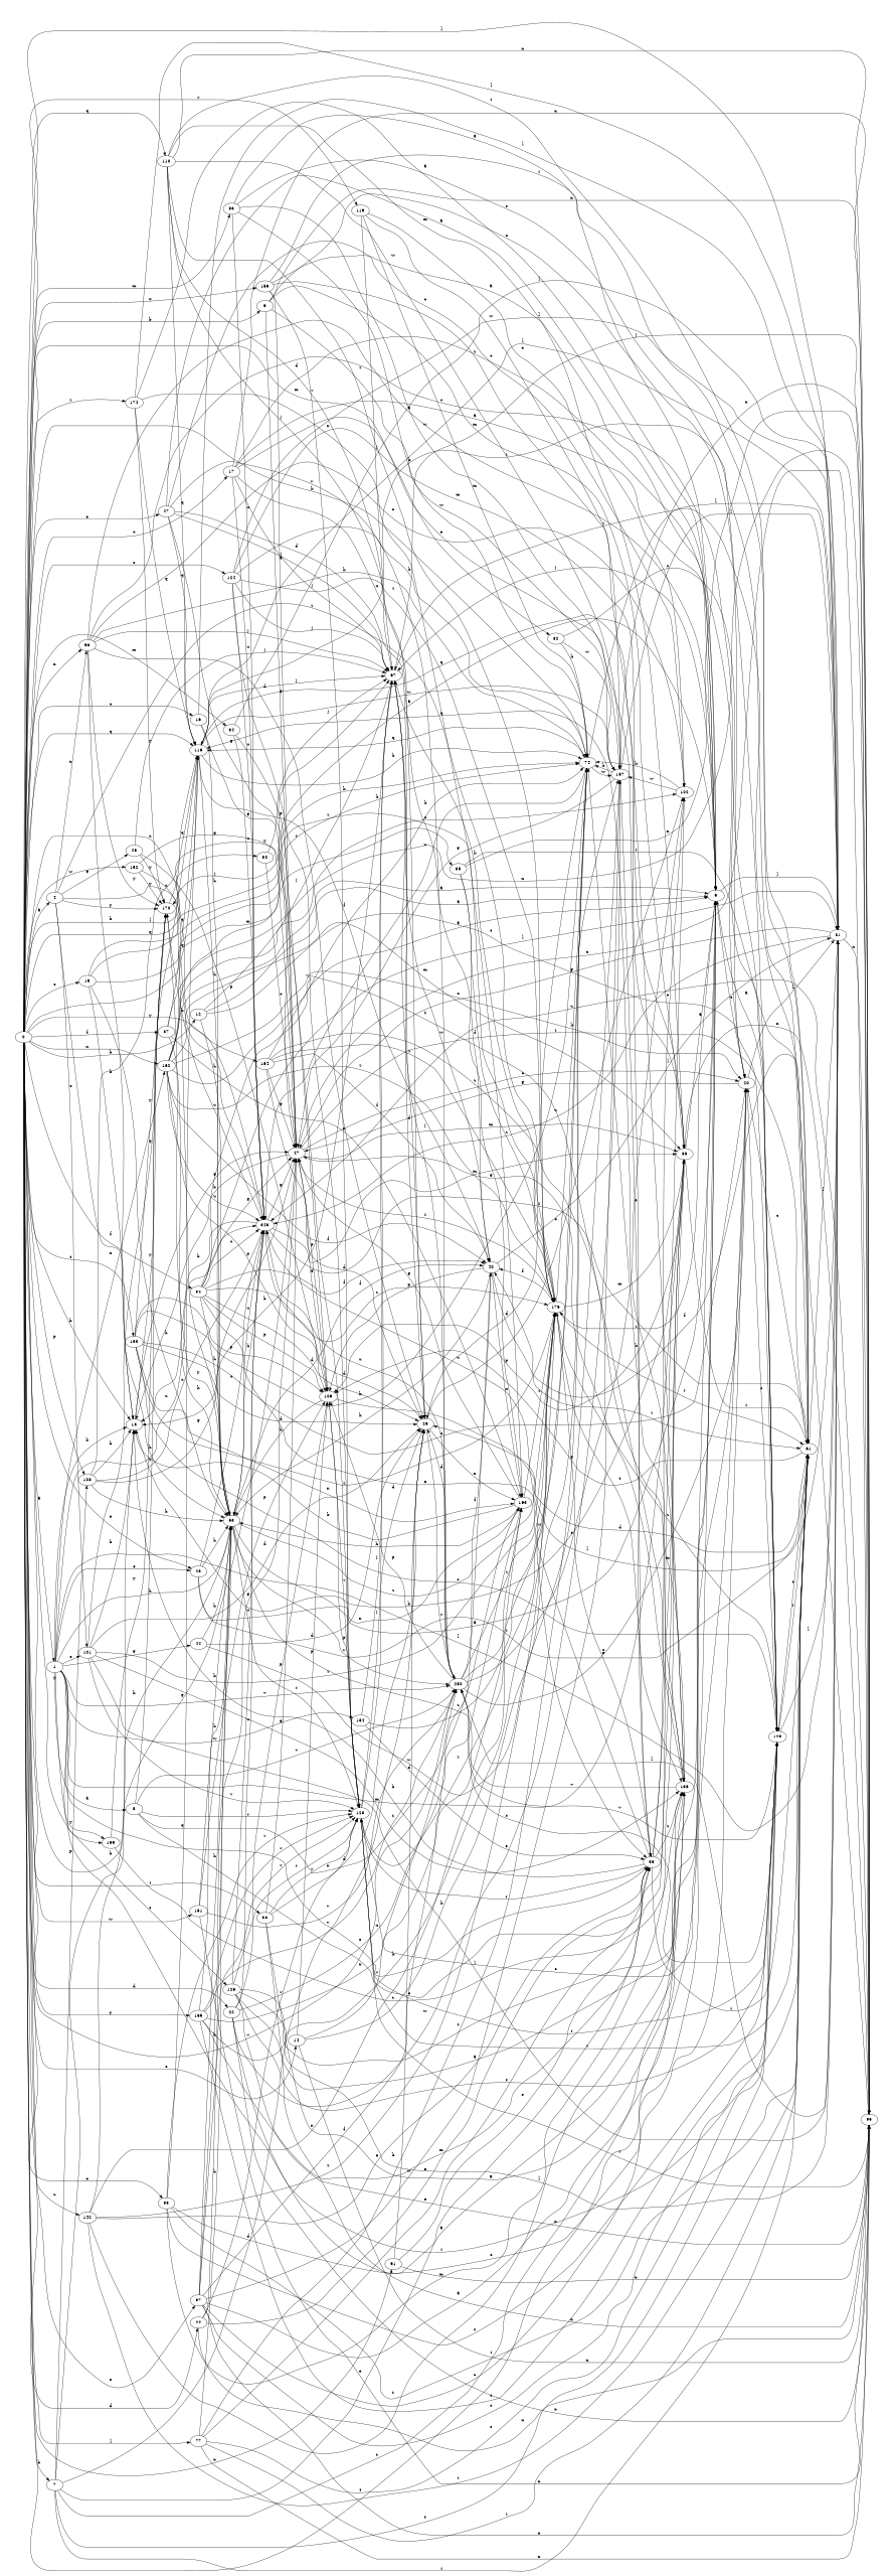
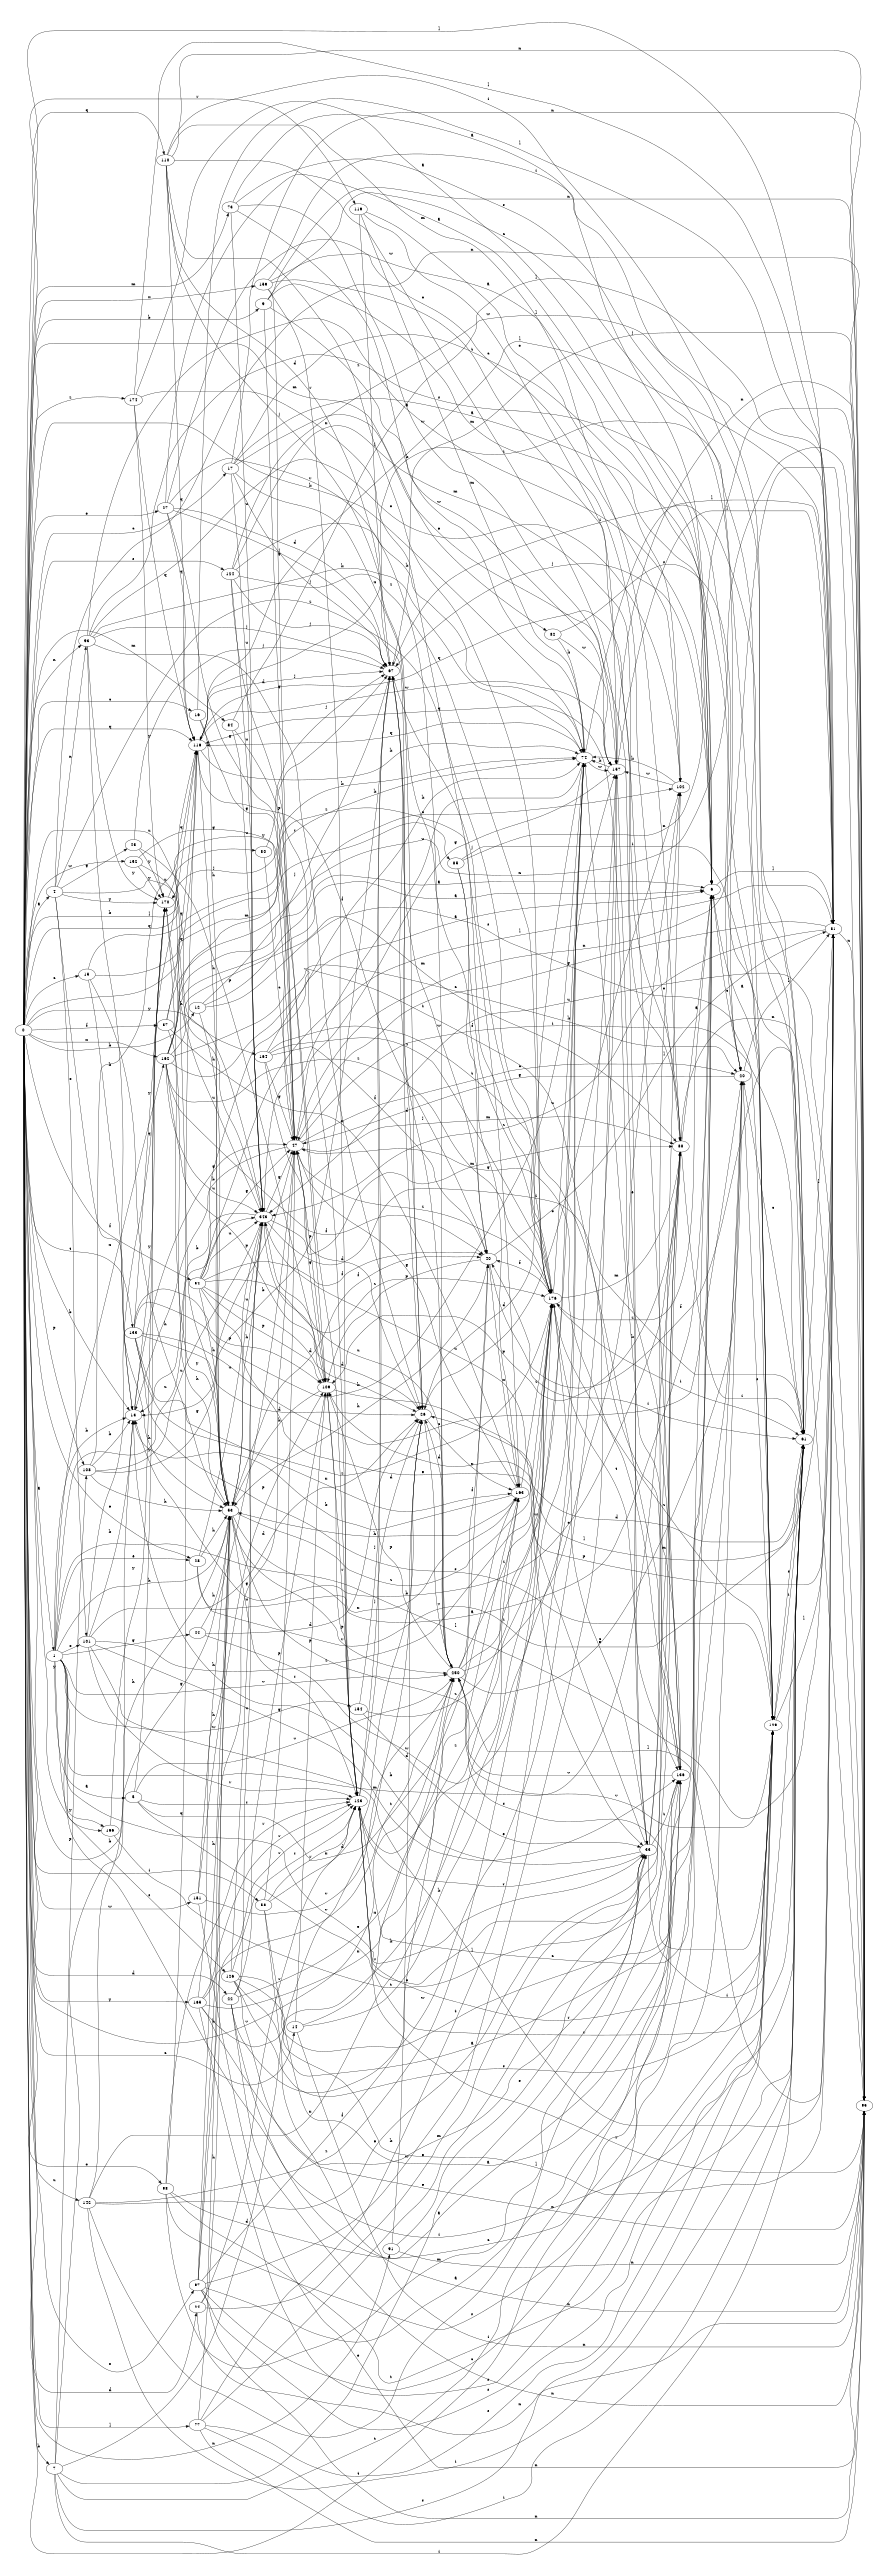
  strict digraph {
    rankdir=LR
    0
    1
    4
    7
    9
    12
    13
    14
    15
    16
    17
    22
    24
    27
    28
    34
    37
    53
    58
    67
    74
    77
    80
    81
    82
-   83
+   83 [label=73]
    84
    85
    91
    93
    97
    98
    108
    110
    116
    119
    124
    133
    136
    142
    n41 [label=343]
    n42 [label=250]
    151
    152
    159
    162
    164
    165
    166
    174
    5
    33
    44
    61
    88
    101
    126
    154
    45
    95
    170
    176
    26
    47
    129
    20
    157
    6
    109
    163
    123
    102
    40
    0 -> 1 [label=a]
    0 -> 4 [label=a]
    0 -> 7 [label=b]
    0 -> 9 [label=b]
    0 -> 12 [label=b]
    0 -> 13 [label=b]
    0 -> 14 [label=c]
    0 -> 15 [label=c]
    0 -> 16 [label=c]
    0 -> 17 [label=c]
    0 -> 22 [label=d]
    0 -> 24 [label=d]
    0 -> 27 [label=e]
    0 -> 28 [label=e]
    0 -> 34 [label=f]
    0 -> 37 [label=f]
    0 -> 53 [label=h]
    0 -> 58 [label=i]
    0 -> 67 [label=j]
    0 -> 74 [label=k]
    0 -> 77 [label=l]
    0 -> 80 [label=l]
    0 -> 81 [label=l]
    0 -> 82 [label=m]
    0 -> 83 [label=m]
    0 -> 84 [label=m]
    0 -> 85 [label=m]
    0 -> 91 [label=n]
    0 -> 93 [label=n]
    0 -> 97 [label=o]
    0 -> 98 [label=o]
    0 -> 108 [label=p]
    0 -> 110 [label=q]
    0 -> 116 [label=q]
    0 -> 119 [label=r]
    0 -> 124 [label=s]
    0 -> 133 [label=t]
    0 -> 136 [label=t]
    0 -> 142 [label=u]
    0 -> n41 [label=u]
    0 -> n42 [label=v]
    0 -> 151 [label=w]
    0 -> 152 [label=w]
    0 -> 159 [label=x]
    0 -> 162 [label=x]
    0 -> 164 [label=y]
    0 -> 165 [label=y]
    0 -> 166 [label=y]
    0 -> 174 [label=z]
    1 -> 13 [label=b]
    1 -> 28 [label=e]
    1 -> 53 [label=h]
    1 -> 81 [label=l]
    1 -> n41 [label=u]
    1 -> n42 [label=v]
    1 -> 162 [label=x]
    1 -> 166 [label=y]
    1 -> 5 [label=a]
    1 -> 33 [label=e]
    1 -> 44 [label=g]
    1 -> 61 [label=i]
    1 -> 88 [label=m]
    1 -> 101 [label=o]
    1 -> 126 [label=s]
    1 -> 154 [label=w]
    4 -> 53 [label=h]
    4 -> 93 [label=n]
    4 -> n41 [label=u]
    4 -> 101 [label=o]
    4 -> 45 [label=g]
+   4 -> 95 [label=n]
    4 -> 170 [label=y]
    4 -> 176 [label=z]
    7 -> 108 [label=p]
    7 -> 136 [label=t]
    7 -> 33 [label=e]
    7 -> 61 [label=i]
    7 -> 26 [label=d]
    7 -> 47 [label=g]
    7 -> 129 [label=s]
    9 -> 88 [label=m]
    9 -> 95 [label=n]
    9 -> 47 [label=g]
    9 -> 20 [label=c]
    9 -> 157 [label=w]
    12 -> 53 [label=h]
    12 -> 67 [label=j]
    12 -> 129 [label=s]
    12 -> 6 [label=a]
    13 -> 170 [label=y]
    13 -> 47 [label=g]
    14 -> 74 [label=k]
    14 -> n42 [label=v]
    14 -> 95 [label=n]
    14 -> 109 [label=p]
    15 -> 13 [label=b]
    15 -> 53 [label=h]
    15 -> 74 [label=k]
    15 -> 176 [label=z]
-   15 -> 6 [label=a]
    16 -> 53 [label=h]
    16 -> 81 [label=l]
    16 -> 47 [label=g]
    17 -> 67 [label=j]
    17 -> n41 [label=u]
    17 -> 33 [label=e]
    17 -> 95 [label=n]
    17 -> 20 [label=c]
    17 -> 6 [label=a]
    17 -> 163 [label=x]
    22 -> n41 [label=u]
    22 -> 95 [label=n]
    22 -> 20 [label=c]
    22 -> 157 [label=w]
    22 -> 109 [label=p]
    22 -> 163 [label=x]
    24 -> 53 [label=h]
    24 -> 33 [label=e]
    24 -> 88 [label=m]
    24 -> 123 [label=r]
    27 -> 67 [label=j]
    27 -> 116 [label=q]
    27 -> n42 [label=v]
    27 -> 26 [label=d]
    27 -> 47 [label=g]
    27 -> 6 [label=a]
    27 -> 102 [label=o]
    28 -> 53 [label=h]
    28 -> n41 [label=u]
    28 -> 61 [label=i]
    28 -> 163 [label=x]
    34 -> 53 [label=h]
    34 -> 81 [label=l]
    34 -> n41 [label=u]
    34 -> 33 [label=e]
    34 -> 176 [label=z]
    34 -> 26 [label=d]
    34 -> 47 [label=g]
    34 -> 6 [label=a]
    34 -> 109 [label=p]
    34 -> 40 [label=f]
    37 -> 53 [label=h]
    37 -> 116 [label=q]
    37 -> 95 [label=n]
    37 -> 163 [label=x]
    53 -> n41 [label=u]
    53 -> n42 [label=v]
    53 -> 170 [label=y]
    53 -> 176 [label=z]
    53 -> 129 [label=s]
    53 -> 6 [label=a]
    53 -> 123 [label=r]
    53 -> 40 [label=f]
    58 -> 95 [label=n]
    58 -> 26 [label=d]
    58 -> 47 [label=g]
    58 -> 6 [label=a]
    58 -> 123 [label=r]
    67 -> 13 [label=b]
    67 -> 61 [label=i]
    67 -> 26 [label=d]
    74 -> 81 [label=l]
    74 -> 116 [label=q]
    74 -> n41 [label=u]
    74 -> 26 [label=d]
    74 -> 157 [label=w]
    77 -> 53 [label=h]
    77 -> 74 [label=k]
    77 -> 33 [label=e]
    77 -> 61 [label=i]
    77 -> 95 [label=n]
    77 -> 129 [label=s]
    80 -> 67 [label=j]
    80 -> 47 [label=c]
    81 -> n41 [label=u]
    81 -> 95 [label=n]
    81 -> 47 [label=g]
-   61 -> 109 [label=p]
+   81 -> 109 [label=p]
    82 -> 74 [label=k]
    82 -> 129 [label=s]
    82 -> 157 [label=w]
    83 -> 74 [label=k]
    83 -> n41 [label=u]
    83 -> 129 [label=s]
    83 -> 157 [label=w]
    83 -> 6 [label=a]
    84 -> 81 [label=l]
    84 -> n41 [label=u]
    84 -> 109 [label=p]
    85 -> 61 [label=i]
    85 -> 95 [label=n]
    85 -> 176 [label=z]
    85 -> 40 [label=f]
    91 -> 33 [label=e]
    91 -> 95 [label=n]
    91 -> 26 [label=d]
    93 -> 13 [label=b]
    93 -> 67 [label=j]
    93 -> 74 [label=k]
    93 -> 170 [label=y]
    93 -> 26 [label=d]
    93 -> 129 [label=s]
    93 -> 6 [label=a]
    93 -> 102 [label=o]
    97 -> 53 [label=h]
    97 -> 95 [label=n]
    97 -> 47 [label=g]
    97 -> 129 [label=s]
    97 -> 20 [label=c]
    97 -> 157 [label=w]
    97 -> 6 [label=a]
    97 -> 123 [label=r]
    97 -> 40 [label=f]
    98 -> 116 [label=q]
    98 -> 61 [label=i]
    98 -> 95 [label=n]
    98 -> 129 [label=s]
    98 -> 6 [label=a]
    98 -> 123 [label=r]
    108 -> 13 [label=b]
    108 -> 53 [label=h]
    108 -> 116 [label=q]
    108 -> n41 [label=u]
    108 -> 47 [label=g]
    110 -> 67 [label=j]
    110 -> 116 [label=q]
    110 -> 61 [label=i]
    110 -> 88 [label=m]
    110 -> 95 [label=n]
    110 -> 176 [label=z]
    110 -> 26 [label=d]
    110 -> 157 [label=w]
    116 -> 53 [label=h]
    116 -> 67 [label=j]
    116 -> 74 [label=k]
    116 -> 81 [label=l]
    116 -> 61 [label=i]
    116 -> 157 [label=w]
    116 -> 40 [label=f]
    119 -> 67 [label=j]
    119 -> 74 [label=m]
    119 -> 157 [label=w]
    119 -> 102 [label=o]
    124 -> 67 [label=j]
    124 -> 74 [label=k]
    124 -> 81 [label=l]
    124 -> n41 [label=u]
    124 -> 88 [label=m]
    124 -> 176 [label=z]
    124 -> 123 [label=r]
    133 -> 74 [label=k]
    133 -> 170 [label=y]
    133 -> 176 [label=z]
    133 -> 26 [label=d]
    133 -> 129 [label=s]
    133 -> 20 [label=c]
    133 -> 109 [label=p]
    133 -> 163 [label=x]
    136 -> 74 [label=k]
    136 -> 116 [label=q]
    136 -> n42 [label=v]
    136 -> 47 [label=g]
    142 -> 13 [label=b]
    142 -> 136 [label=t]
    142 -> 33 [label=e]
    142 -> 61 [label=i]
    142 -> 176 [label=z]
    142 -> 163 [label=x]
    n41 -> 13 [label=b]
    n41 -> 53 [label=h]
    n41 -> 61 [label=i]
    n41 -> 88 [label=m]
    n41 -> 26 [label=d]
    n41 -> 47 [label=g]
    n42 -> 67 [label=j]
    n42 -> 81 [label=l]
    n42 -> n41 [label=u]
    n42 -> 176 [label=z]
    n42 -> 26 [label=d]
    n42 -> 20 [label=c]
    n42 -> 157 [label=w]
    n42 -> 109 [label=p]
    n42 -> 102 [label=o]
    n42 -> 40 [label=f]
    151 -> 53 [label=h]
    151 -> n42 [label=v]
    151 -> 95 [label=n]
    151 -> 109 [label=p]
    152 -> 53 [label=h]
    152 -> 170 [label=y]
    152 -> 47 [label=g]
    159 -> 136 [label=t]
    159 -> 61 [label=i]
    159 -> 47 [label=g]
    159 -> 6 [label=a]
    159 -> 123 [label=r]
    162 -> 74 [label=k]
    162 -> 116 [label=q]
    162 -> 136 [label=t]
    162 -> n41 [label=u]
    162 -> 88 [label=m]
    162 -> 176 [label=z]
    162 -> 20 [label=c]
    162 -> 6 [label=a]
    162 -> 109 [label=p]
    162 -> 102 [label=o]
    162 -> 40 [label=f]
    164 -> 74 [label=k]
    164 -> 136 [label=t]
    164 -> 176 [label=z]
    164 -> 26 [label=d]
    164 -> 47 [label=g]
    164 -> 40 [label=f]
    165 -> 53 [label=h]
    165 -> 74 [label=k]
    165 -> n42 [label=v]
    165 -> 88 [label=m]
    165 -> 129 [label=s]
    165 -> 163 [label=x]
    165 -> 123 [label=r]
    166 -> 136 [label=t]
    166 -> 170 [label=y]
    174 -> 81 [label=l]
    174 -> 116 [label=q]
    174 -> 170 [label=y]
    174 -> 6 [label=a]
    174 -> 163 [label=x]
    5 -> n42 [label=v]
    5 -> 170 [label=y]
    5 -> 163 [label=x]
    5 -> 123 [label=r]
    5 -> 102 [label=o]
    33 -> 13 [label=b]
    33 -> 136 [label=t]
    33 -> n41 [label=u]
    33 -> 61 [label=i]
    33 -> 88 [label=m]
    33 -> 123 [label=r]
    33 -> 102 [label=o]
    44 -> 53 [label=h]
    44 -> 26 [label=d]
    44 -> 157 [label=w]
    61 -> 81 [label=l]
    61 -> 26 [label=d]
    61 -> 129 [label=s]
    61 -> 20 [label=c]
    61 -> 123 [label=r]
    88 -> 13 [label=b]
    88 -> 116 [label=q]
    88 -> 61 [label=i]
    88 -> 95 [label=n]
    88 -> 6 [label=a]
    88 -> 109 [label=p]
    101 -> 13 [label=b]
    101 -> 81 [label=l]
    101 -> 116 [label=q]
    101 -> 136 [label=t]
    101 -> 176 [label=z]
    101 -> 26 [label=d]
    101 -> 123 [label=r]
    126 -> 81 [label=l]
    126 -> 136 [label=t]
    126 -> n41 [label=u]
    126 -> 95 [label=n]
    126 -> 129 [label=s]
    126 -> 6 [label=a]
    126 -> 123 [label=r]
    154 -> 67 [label=j]
    154 -> 33 [label=e]
    154 -> 176 [label=z]
    45 -> 67 [label=j]
    45 -> 170 [label=y]
    45 -> 109 [label=p]
    95 -> 67 [label=j]
    95 -> n41 [label=u]
    95 -> 123 [label=r]
    95 -> 40 [label=f]
    170 -> 116 [label=q]
    170 -> n41 [label=u]
-   176 -> 67 [label=k]
+   176 -> 67 [label=j]
    176 -> 74 [label=k]
    176 -> 136 [label=t]
    176 -> 33 [label=e]
    176 -> 61 [label=i]
    176 -> 88 [label=m]
    176 -> 40 [label=f]
    26 -> n42 [label=v]
    26 -> 163 [label=x]
    26 -> 102 [label=o]
    47 -> 13 [label=b]
    47 -> 61 [label=i]
    47 -> 88 [label=m]
    47 -> 95 [label=n]
    47 -> 176 [label=z]
    47 -> 20 [label=c]
    47 -> 109 [label=p]
    129 -> 81 [label=l]
    129 -> n42 [label=v]
    129 -> 61 [label=i]
    129 -> 176 [label=z]
    129 -> 6 [label=a]
    129 -> 123 [label=r]
    20 -> 81 [label=l]
    20 -> 47 [label=g]
    20 -> 129 [label=s]
    157 -> 74 [label=k]
    157 -> 81 [label=l]
    157 -> 33 [label=e]
    157 -> 95 [label=n]
    157 -> 47 [label=g]
    6 -> 67 [label=j]
    6 -> 81 [label=l]
    6 -> 176 [label=z]
    6 -> 20 [label=c]
    109 -> 53 [label=h]
    109 -> 81 [label=l]
    109 -> 47 [label=g]
    109 -> 123 [label=r]
    163 -> 13 [label=b]
    163 -> 53 [label=h]
    163 -> 176 [label=z]
    163 -> 47 [label=g]
    123 -> 67 [label=j]
    123 -> 170 [label=y]
    123 -> 176 [label=z]
    123 -> 26 [label=d]
    123 -> 20 [label=c]
    123 -> 109 [label=p]
    102 -> 74 [label=k]
    102 -> 157 [label=w]
    40 -> 53 [label=h]
    40 -> 67 [label=w]
    40 -> 81 [label=l]
    40 -> 61 [label=i]
    40 -> 109 [label=p]
    40 -> 163 [label=x]
  }
